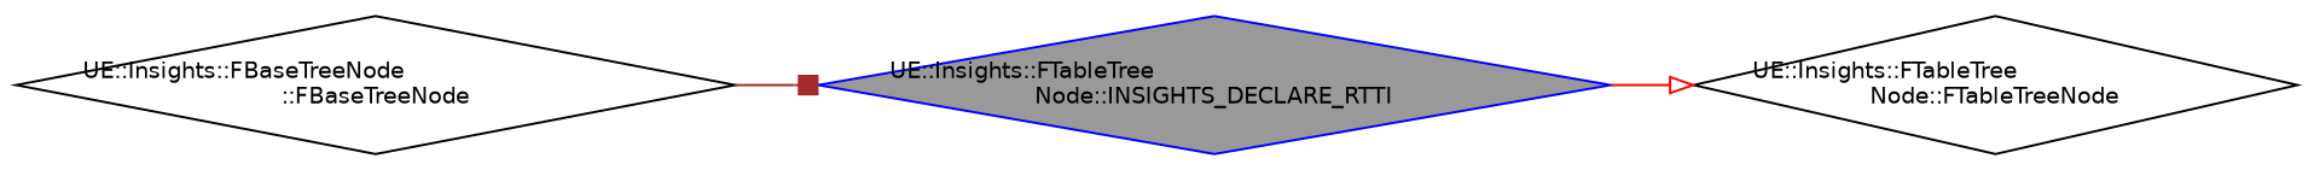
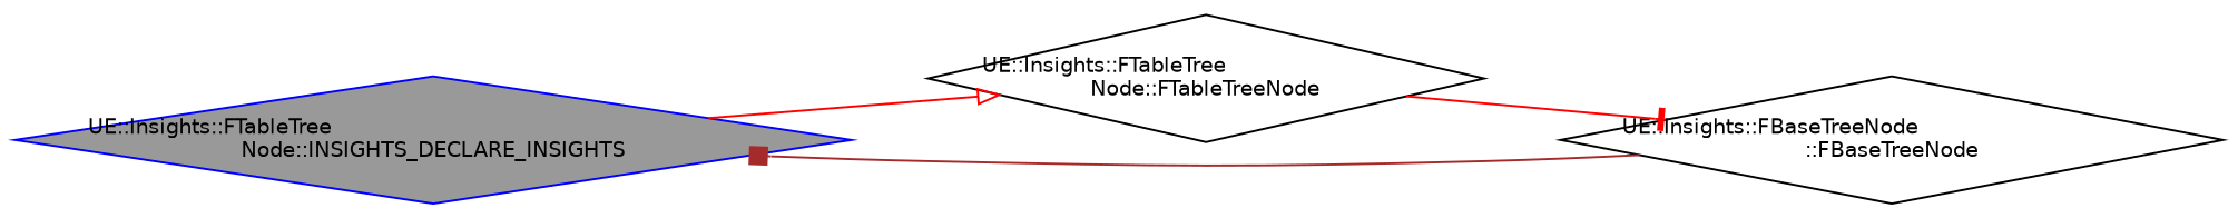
  digraph {
    rankdir=LR
    node [color=black fillcolor=white fontname=Helvetica fontsize=10 shape=diamond style=filled]
    edge [color=red fontname=Helvetica fontsize=10 labelfontname=Helvetica labelfontsize=10 style=solid]
-   n1 [color=blue fillcolor=grey60 fontcolor=black height=0.2 label="UE::Insights::FTableTree\lNode::INSIGHTS_DECLARE_RTTI" width=0.4]
+   n1 [color=blue fillcolor=grey60 fontcolor=black height=0.2 label="UE::Insights::FTableTree\lNode::INSIGHTS_DECLARE_INSIGHTS" width=0.4]
    n2 [height=0.2 label="UE::Insights::FTableTree\lNode::FTableTreeNode" width=0.4]
    n3 [height=0.2 label="UE::Insights::FBaseTreeNode\l::FBaseTreeNode" width=0.4]
    n1 -> n2 [arrowhead=onormal]
+   n2 -> n3 [arrowhead=tee]
    n3 -> n1 [arrowhead=box color=brown]
  }
